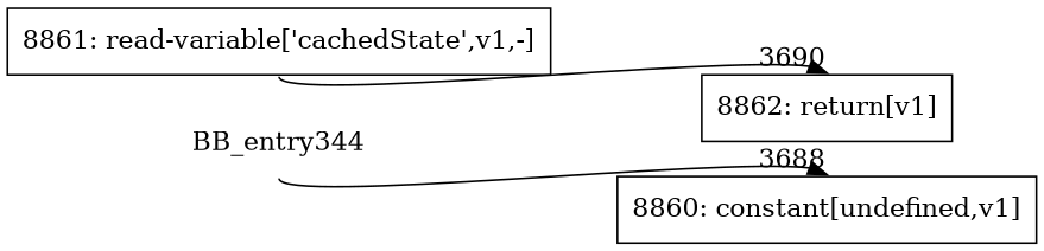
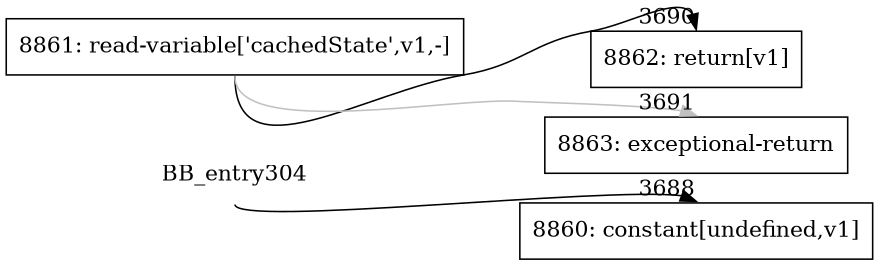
  digraph {
    rankdir=LR
    node [shape=record]
    edge [headport=n tailport=s]
-   BB_entry304 [shape=none label=BB_entry344]
+   BB_entry304 [shape=none]
    n2 [label="{8860: constant[undefined,v1]}"]
    n3 [label="{8861: read-variable['cachedState',v1,-]}"]
    n4 [label="{8862: return[v1]}"]
+   n5 [label="{8863: exceptional-return}"]
    BB_entry304 -> n2 [headlabel="    3688"]
    n3 -> n4 [headlabel="      3690"]
+   n3 -> n5 [color=gray headlabel="      3691"]
  }
